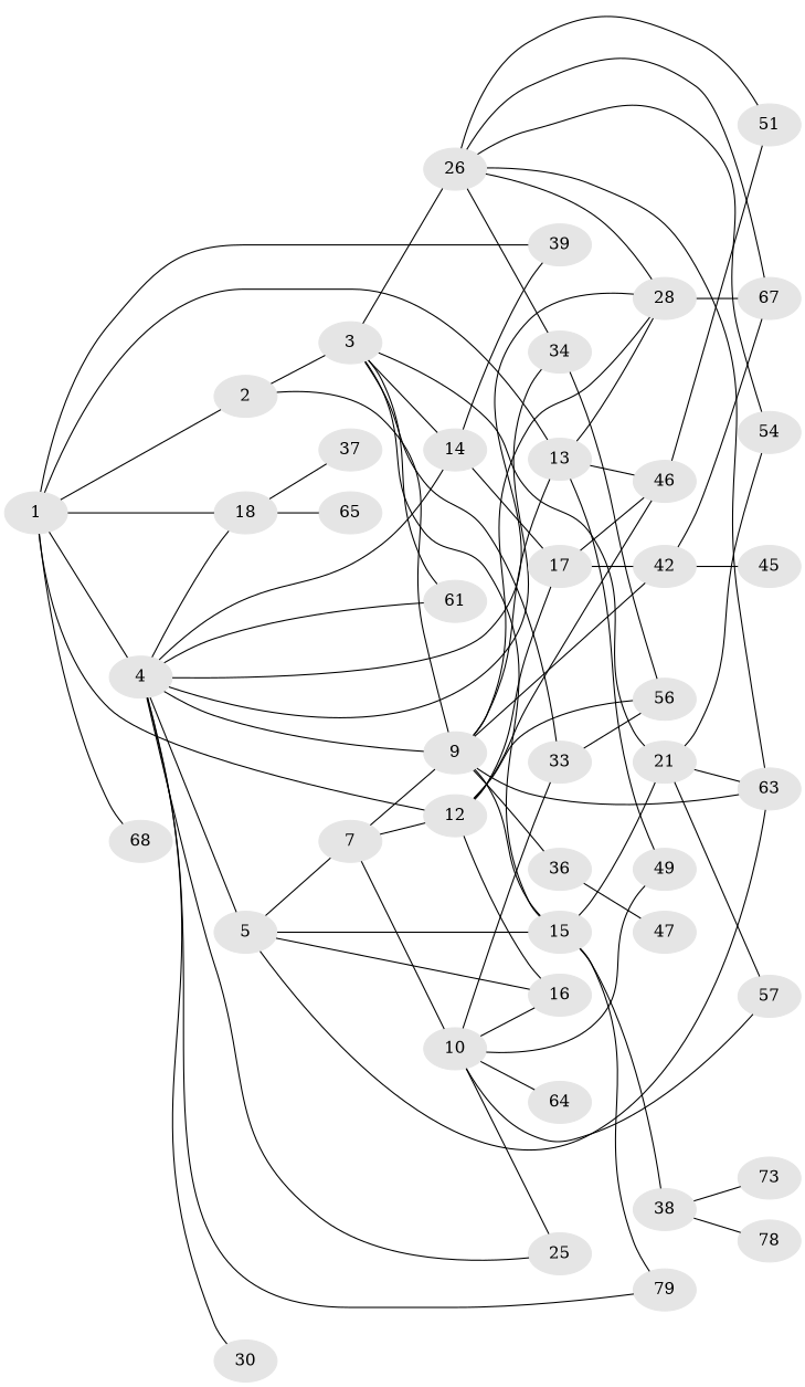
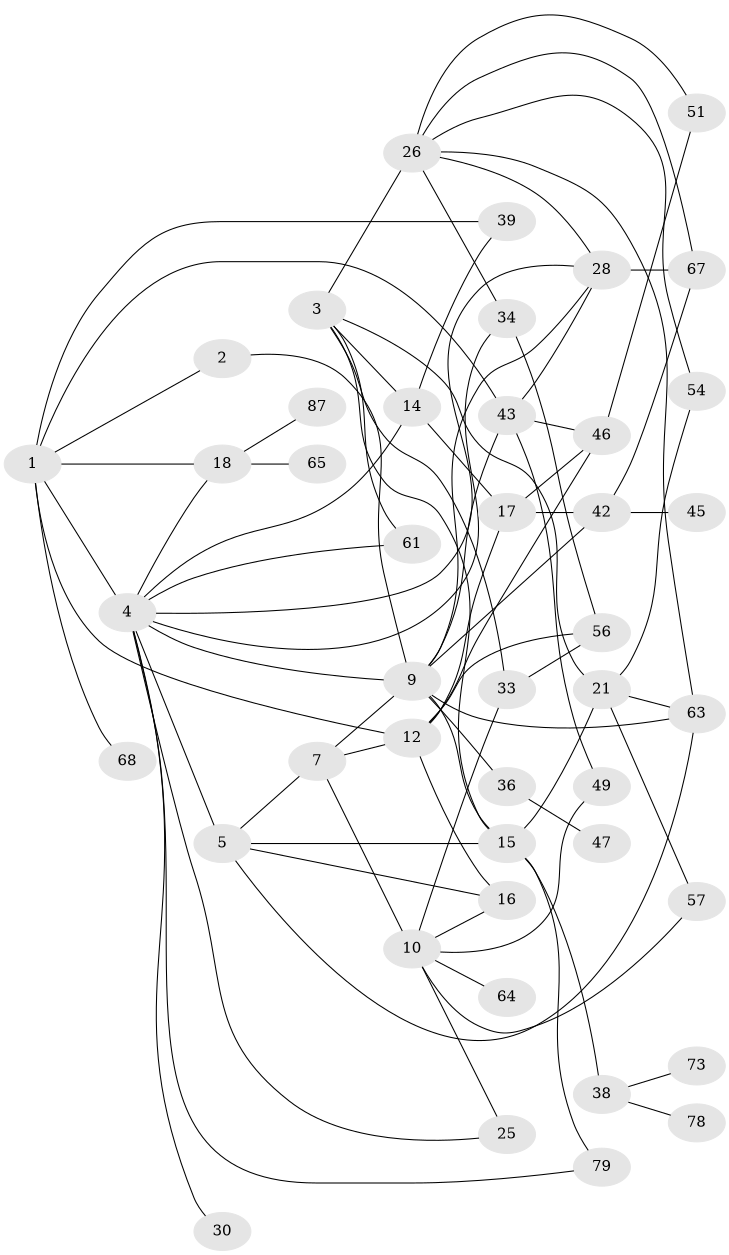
  graph {
    rankdir=LR
    node [color=gray90 style=filled]
    1
    2
    4 [super="+24+69"]
    12 [super="+71"]
-   13 [super="+22"]
+   13 [super="+22" label=43]
    18 [super="+48"]
    39
    68
    3
    9 [super="+75+11+20+86"]
    14 [super="+19+70"]
    61
    5 [super="+6"]
    25
    28 [super="+84"]
    30
    34 [super="+43"]
    79
    16
    17 [super="+60"]
    46 [super="+72+83"]
    56 [super="+66"]
    49
-   37
+   37 [label=87]
    65
    15 [super="+32+59+27"]
    21 [super="+23"]
    26 [super="+81+44+76+35"]
    33
    63
    36
    42 [super="+82+62"]
    38
    57 [super="+58"]
    54
    51
    67
    7 [super="+8"]
    10 [super="+40"]
    64
    47
    45
    73
    78
    1 -- 2
    1 -- 4
    1 -- 12
    1 -- 13
    1 -- 18
    1 -- 39
    1 -- 68
-   2 -- 3
    2 -- 9
    4 -- 18
    4 -- 9
    4 -- 14
    4 -- 61
    4 -- 5
    4 -- 25
    4 -- 28 [weight=2]
    4 -- 30
    4 -- 34
    4 -- 79
    12 -- 16
    12 -- 17
    12 -- 46
    12 -- 56
    13 -- 28
    13 -- 46
    13 -- 49
    18 -- 37
    18 -- 65
    3 -- 14
    3 -- 61
    3 -- 15
    3 -- 21
    3 -- 26 [weight=2]
    3 -- 33
    9 -- 13
    9 -- 28
    9 -- 15
    9 -- 63
    9 -- 36
    9 -- 42
    14 -- 39
    14 -- 17
    5 -- 16
    5 -- 15
    5 -- 63
    5 -- 7
    28 -- 67
    34 -- 56
    17 -- 46
    17 -- 42
    46 -- 51
    15 -- 79
    15 -- 21
    15 -- 38 [weight=2]
    21 -- 63
    21 -- 57
    21 -- 54
    26 -- 28
    26 -- 34
    26 -- 63
    26 -- 54
    26 -- 51
    26 -- 67
    33 -- 56
    36 -- 47
    42 -- 67
    42 -- 45 [weight=2]
    38 -- 73
    38 -- 78
    7 -- 12
    7 -- 9 [weight=2]
    7 -- 10
    10 -- 25
    10 -- 16
    10 -- 49
    10 -- 33
    10 -- 57
    10 -- 64
  }
